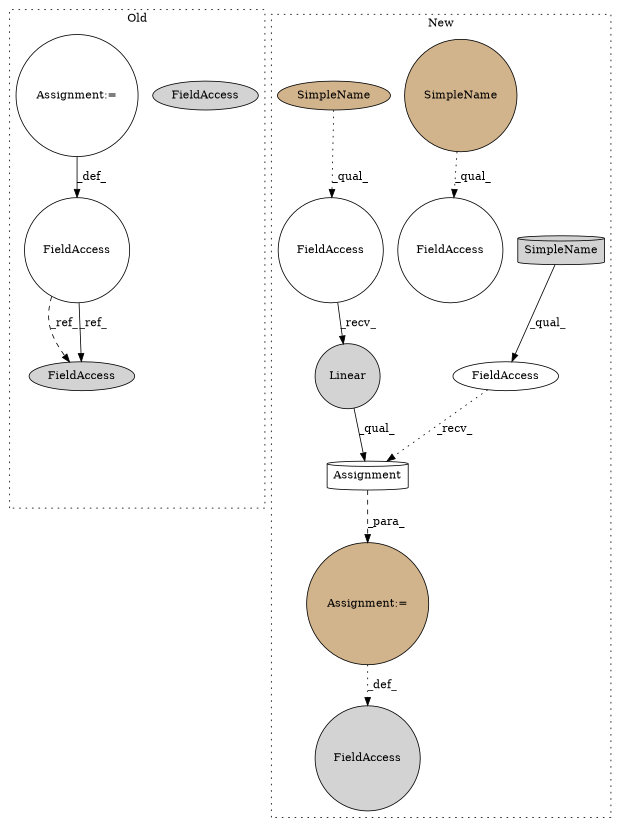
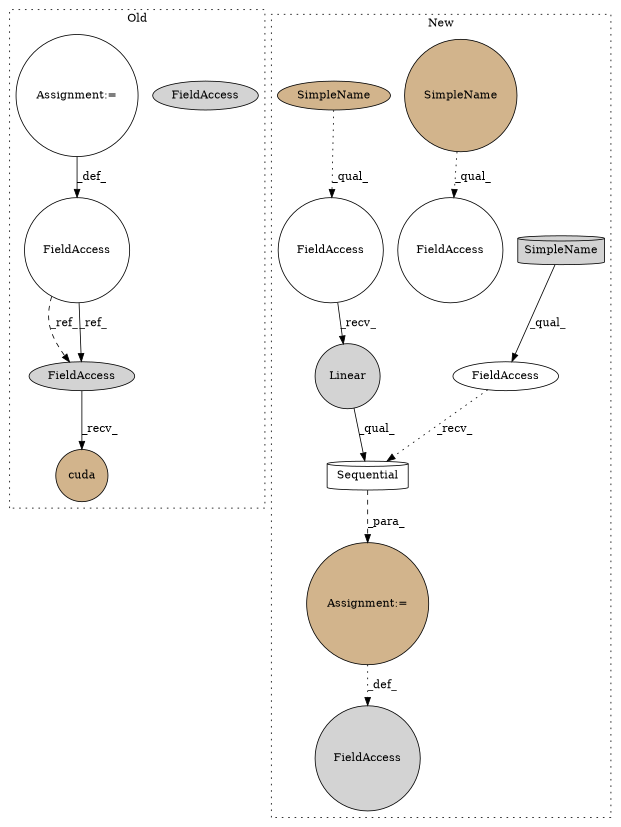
  digraph {
    node [a=22 fillcolor=white l=10 s=380 shape=circle style=filled]
    edge [style=solid]
+   n1 [a=32 fillcolor=tan l=6 label=cuda s=391]
    n2 [label=FieldAccess s=299]
    n3 [fillcolor=lightgrey label=FieldAccess shape=ellipse]
    n4 [a=7 l=1 label="Assignment:=" s=309]
    n5 [fillcolor=lightgrey label=FieldAccess shape=ellipse]
-   n6 [a=32 l="11,1" label=Assignment s="778,867" shape=cylinder]
+   n6 [a=32 l="11,1" label=Sequential s="778,867" shape=cylinder]
    n7 [l=8 label=FieldAccess s=769 shape=ellipse]
    n8 [fillcolor=lightgrey l=15 label=FieldAccess s=1104]
    n9 [l=8 label=FieldAccess s=846]
    n10 [l=8 label=FieldAccess s=789]
    n11 [a=7 fillcolor=tan l=1 label="Assignment:=" s=768]
    n12 [a=32 fillcolor=lightgrey l="7,1" label=Linear s="798,844"]
    n13 [a=42 fillcolor=lightgrey l=5 label=SimpleName s=769 shape=cylinder]
    n14 [a=42 fillcolor=tan l=5 label=SimpleName s=846]
    n15 [a=42 fillcolor=tan l=5 label=SimpleName s=789 shape=ellipse]
    subgraph cluster_1 {
      label=Old
      style=dotted
+     n1
      n2
      n3
      n4
      n5
    }
    subgraph cluster_2 {
      label=New
      style=dotted
      n6
      n7
      n8
      n9
      n10
      n11
      n12
      n13
      n14
      n15
    }
    n2 -> n5 [label=_ref_ style=dashed]
    n2 -> n5 [label=_ref_]
    n4 -> n2 [label=_def_]
+   n5 -> n1 [label=_recv_]
    n6 -> n11 [label=_para_ style=dashed]
    n7 -> n6 [label=_recv_ style=dotted]
    n10 -> n12 [label=_recv_]
    n11 -> n8 [label=_def_ style=dotted]
    n12 -> n6 [label=_qual_]
    n13 -> n7 [label=_qual_]
    n14 -> n9 [label=_qual_ style=dotted]
    n15 -> n10 [label=_qual_ style=dotted]
  }
